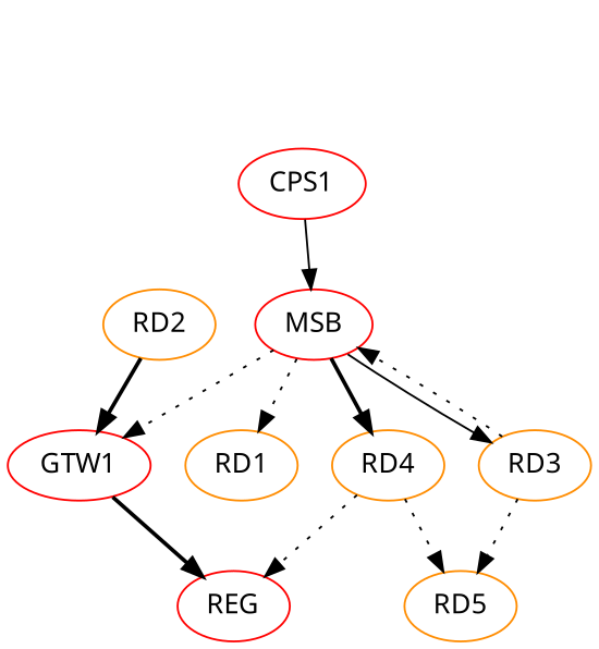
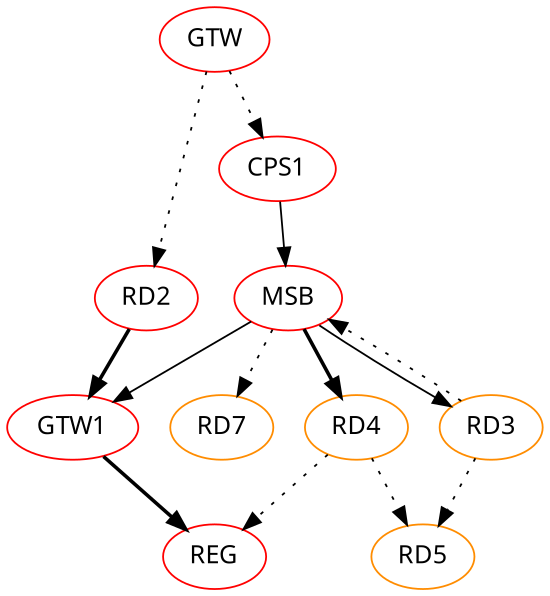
  strict digraph {
    fontname="Noto Sans"
    node [color=darkorange fontname="Noto Sans"]
    edge [fontname="Noto Sans" style=dotted]
-   n1 [label=RD1]
+   n1 [label=RD7]
    n2 [label=RD5]
    n3 [color=red label=REG]
-   n4 [label=RD2]
+   n4 [color=red label=RD2]
    n5 [color=red label=GTW1]
    n6 [label=RD3]
    n7 [color=red label=MSB]
    n8 [label=RD4]
    n9 [color=red label=CPS1]
+   n10 [color=red label=GTW]
    n4 -> n5 [style=bold]
    n5 -> n3 [style=bold]
    n6 -> n2
    n6 -> n7
    n7 -> n1
-   n7 -> n5
+   n7 -> n5 [style=solid]
    n7 -> n6 [style=solid]
    n7 -> n8 [style=bold]
    n8 -> n2
    n8 -> n3
    n9 -> n7 [style=solid]
+   n10 -> n4
+   n10 -> n9
  }
